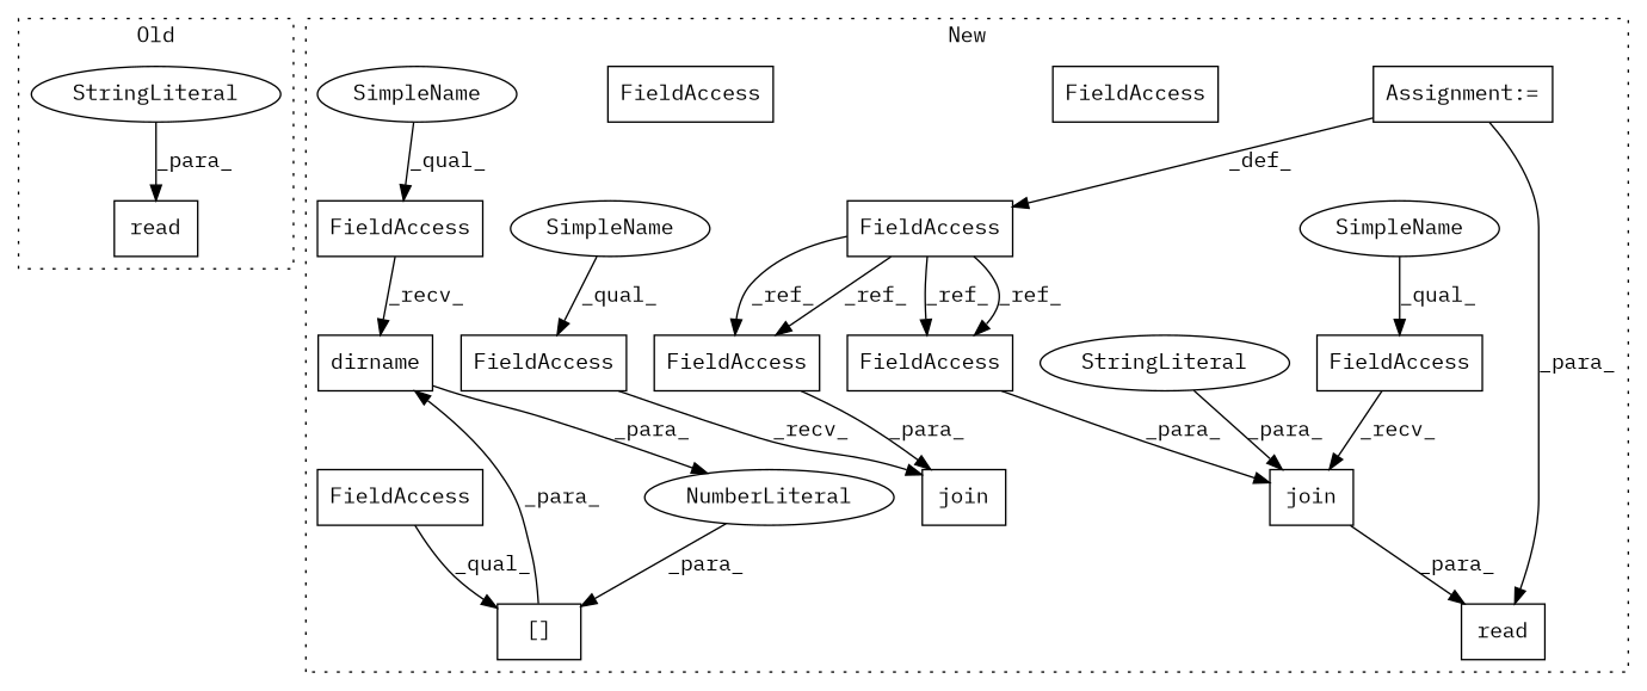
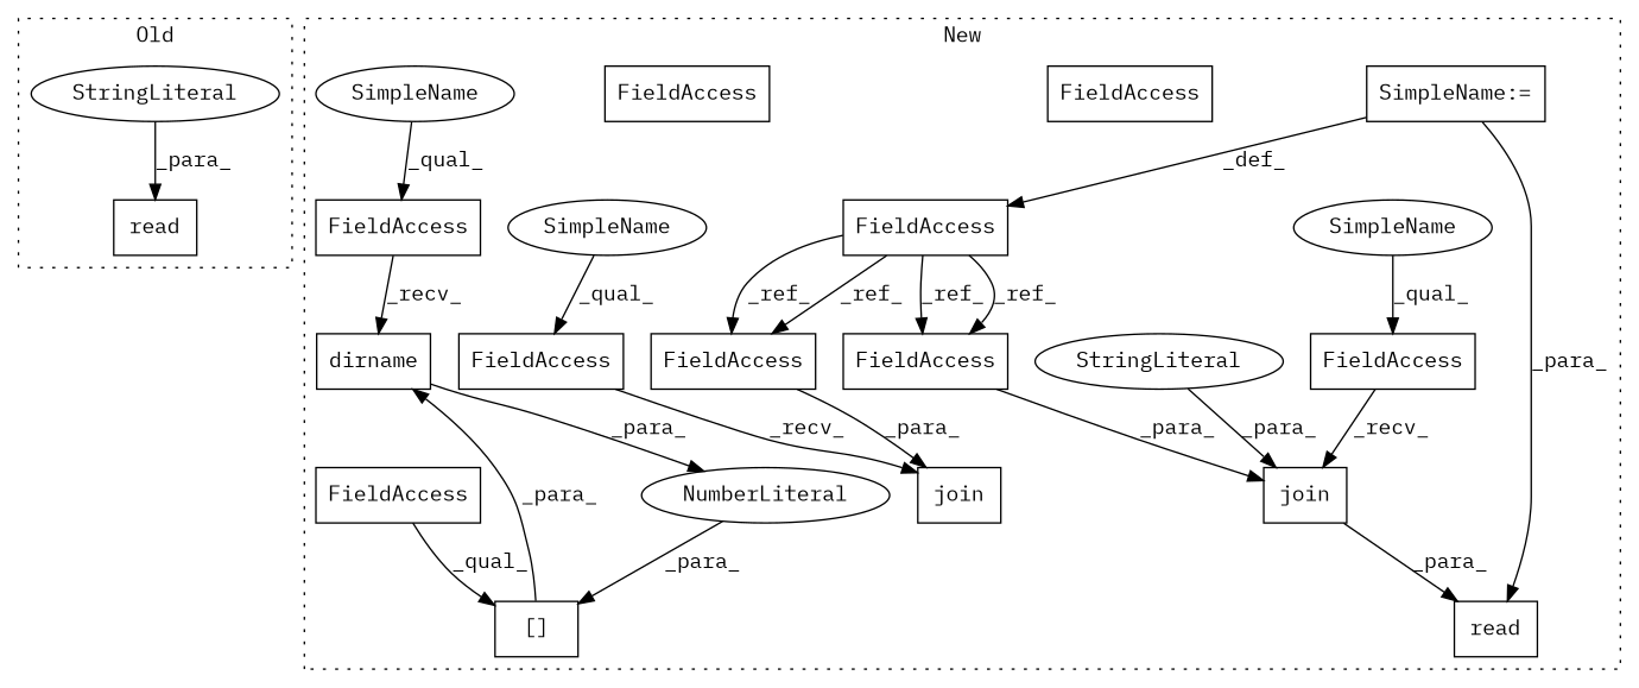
  digraph {
    fontname="IBM Plex Mono"
    node [a=22 fontname="IBM Plex Mono" l=7 s=175 shape=box]
    edge [fontname="IBM Plex Mono"]
    n1 [a=32 l="5,1" label=read s="869,896"]
    n2 [a=45 l=22 label=StringLiteral s=874 shape=ellipse]
    n3 [a=32 l="8,1" label=dirname s="183,202"]
    n4 [label=FieldAccess]
    n5 [a=32 l="5,1" label=join s="1040,1074"]
    n6 [label=FieldAccess s=1032]
    n7 [a=45 l=21 label=StringLiteral s=1053 shape=ellipse]
    n8 [a=32 l="5,1" label=read s="1027,1075"]
-   n9 [a=7 l=1 label="Assignment:=" s=174]
+   n9 [a=7 l=1 label="SimpleName:=" s=174]
    n10 [a=2 l="9,1" label="[]" s="191,201"]
    n11 [a=34 l=1 label=NumberLiteral s=200 shape=ellipse]
    n12 [l=8 label=FieldAccess s=191]
    n13 [label=FieldAccess s=167]
    n14 [label=FieldAccess s=1045]
    n15 [label=FieldAccess s=332]
    n16 [a=32 l="5,1" label=join s="327,348"]
    n17 [label=FieldAccess s=319]
    n18 [a=42 l=2 label=SimpleName s=319 shape=ellipse]
    n19 [a=42 l=2 label=SimpleName shape=ellipse]
    n20 [a=42 l=2 label=SimpleName s=1032 shape=ellipse]
    n21 [label=FieldAccess s=332]
    n22 [label=FieldAccess s=1045]
    subgraph cluster_1 {
      label=Old
      style=dotted
      n1
      n2
    }
    subgraph cluster_2 {
      label=New
      style=dotted
      n3
      n4
      n5
      n6
      n7
      n8
      n9
      n10
      n11
      n12
      n13
      n14
      n15
      n16
      n17
      n18
      n19
      n20
      n21
      n22
    }
    n2 -> n1 [label=_para_]
    n3 -> n11 [label=_para_]
    n4 -> n3 [label=_recv_]
    n5 -> n8 [label=_para_]
    n6 -> n5 [label=_recv_]
    n7 -> n5 [label=_para_]
    n9 -> n8 [label=_para_]
    n9 -> n13 [label=_def_]
    n10 -> n3 [label=_para_]
    n11 -> n10 [label=_para_]
    n12 -> n10 [label=_qual_]
    n13 -> n21 [label=_ref_]
    n13 -> n21 [label=_ref_]
    n13 -> n22 [label=_ref_]
    n13 -> n22 [label=_ref_]
    n17 -> n16 [label=_recv_]
    n18 -> n17 [label=_qual_]
    n19 -> n4 [label=_qual_]
    n20 -> n6 [label=_qual_]
    n21 -> n16 [label=_para_]
    n22 -> n5 [label=_para_]
  }
